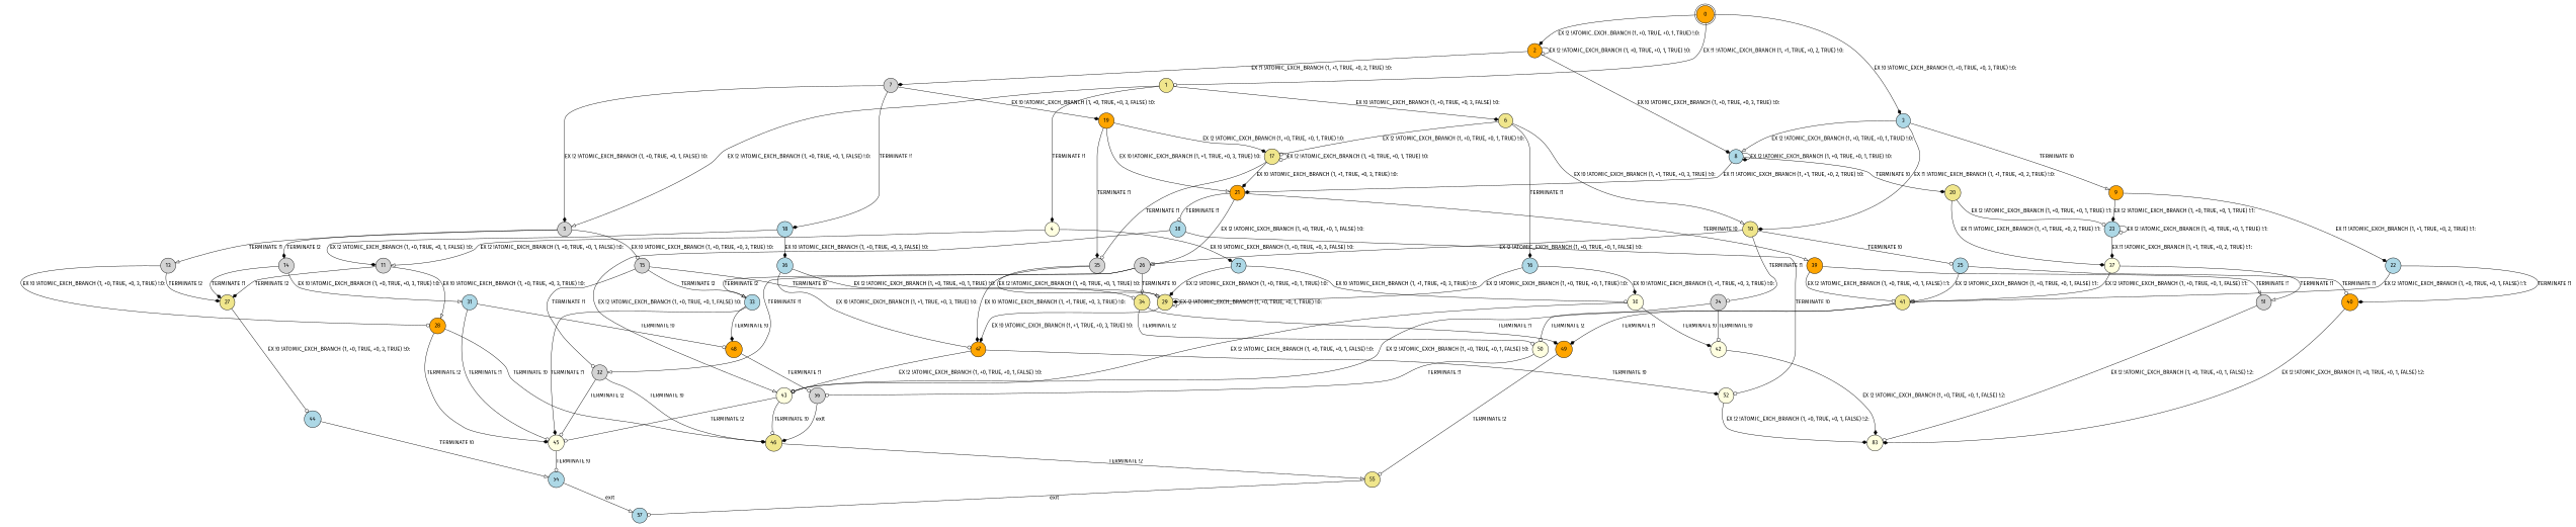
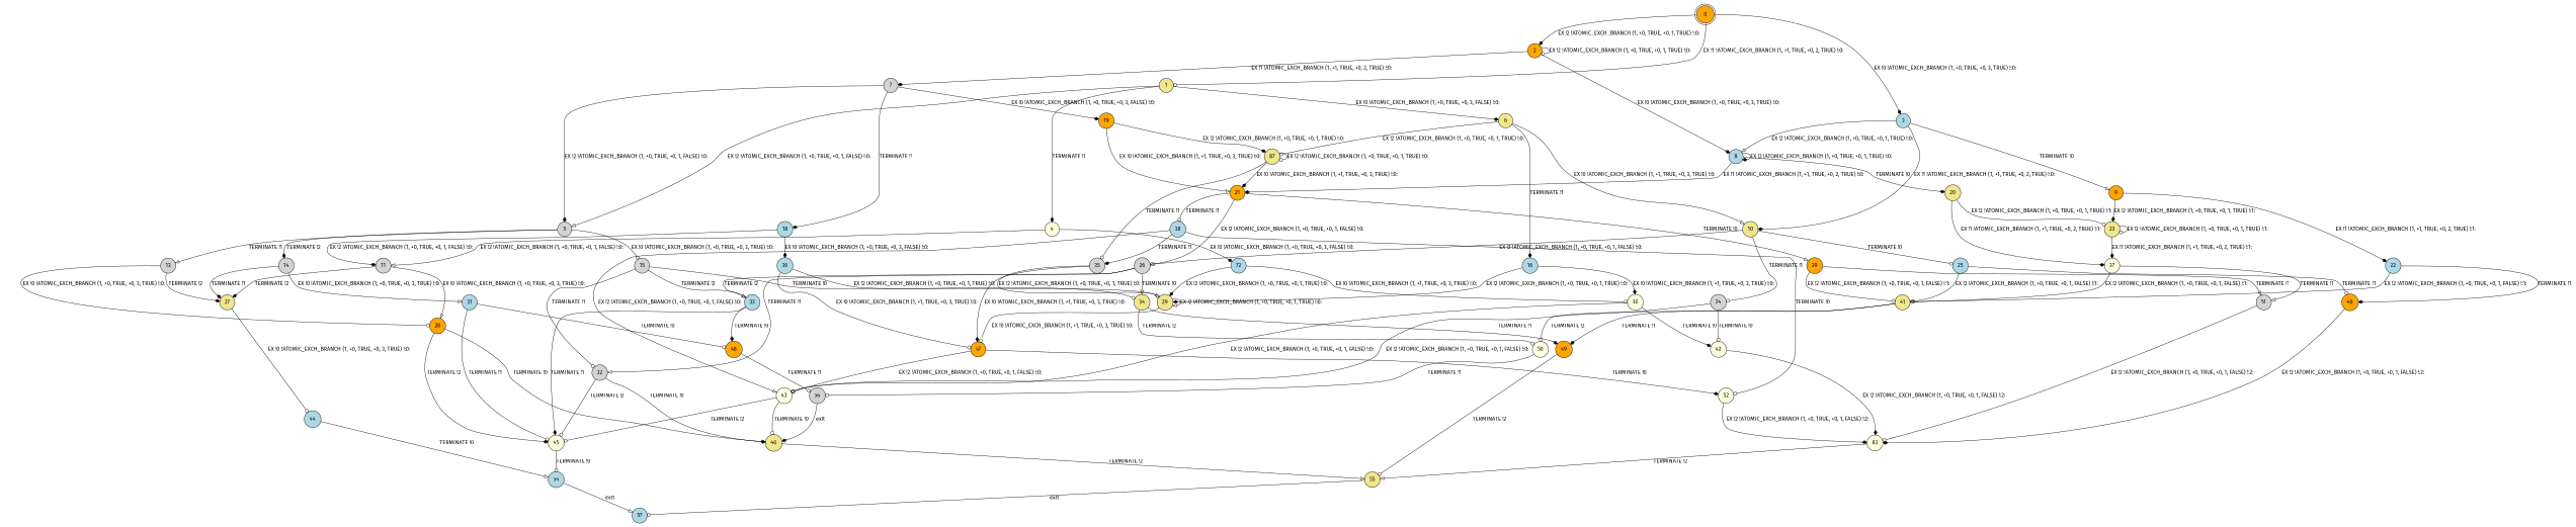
  digraph {
    fontname="Fira Sans"
    node [fillcolor=lightblue fontname="Fira Sans" shape=circle style=filled]
    edge [arrowhead=diamond fontname="Fira Sans"]
    0 [fillcolor=orange peripheries=2]
    1 [fillcolor=khaki]
    2 [fillcolor=orange]
    3
    4 [fillcolor=lightyellow]
    5 [fillcolor=lightgrey]
    6 [fillcolor=khaki]
    7 [fillcolor=lightgrey]
    8
    9 [fillcolor=orange]
    10 [fillcolor=khaki]
    11 [fillcolor=lightgrey]
    n13 [label=72]
    13 [fillcolor=lightgrey]
    14 [fillcolor=lightgrey]
    15 [fillcolor=lightgrey]
    16
-   17 [fillcolor=khaki]
+   17 [fillcolor=khaki label=87]
    18
    19 [fillcolor=orange]
    20 [fillcolor=khaki]
    21 [fillcolor=orange]
    22
-   23
+   23 [fillcolor=khaki]
    24 [fillcolor=lightgrey]
    25
    26 [fillcolor=lightgrey]
    27 [fillcolor=khaki]
    28 [fillcolor=orange]
    29 [fillcolor=khaki]
    30 [fillcolor=lightyellow]
    31
    32 [fillcolor=lightgrey]
    33
    34 [fillcolor=khaki]
    35 [fillcolor=lightgrey]
    36
    37 [fillcolor=lightyellow]
    38
    39 [fillcolor=orange]
    40 [fillcolor=orange]
    41 [fillcolor=khaki]
    42 [fillcolor=lightyellow]
    43 [fillcolor=lightyellow]
    44
    45 [fillcolor=lightyellow]
    46 [fillcolor=khaki]
    47 [fillcolor=orange]
    48 [fillcolor=orange]
    49 [fillcolor=orange]
    50 [fillcolor=lightyellow]
    51 [fillcolor=lightgrey]
    52 [fillcolor=lightyellow]
    n54 [fillcolor=lightyellow label=83]
    54
    55 [fillcolor=khaki]
    56 [fillcolor=lightgrey]
    57
    0 -> 1 [arrowhead=odot label="EX !1 !ATOMIC_EXCH_BRANCH (1, +1, TRUE, +0, 2, TRUE) !:0:"]
    0 -> 2 [label="EX !2 !ATOMIC_EXCH_BRANCH (1, +0, TRUE, +0, 1, TRUE) !:0:"]
    0 -> 3 [label="EX !0 !ATOMIC_EXCH_BRANCH (1, +0, TRUE, +0, 3, TRUE) !:0:"]
    1 -> 4 [label="TERMINATE !1"]
    1 -> 5 [arrowhead=onormal label="EX !2 !ATOMIC_EXCH_BRANCH (1, +0, TRUE, +0, 1, FALSE) !:0:"]
    1 -> 6 [label="EX !0 !ATOMIC_EXCH_BRANCH (1, +0, TRUE, +0, 3, FALSE) !:0:"]
    2 -> 2 [arrowhead=odot label="EX !2 !ATOMIC_EXCH_BRANCH (1, +0, TRUE, +0, 1, TRUE) !:0:"]
    2 -> 7 [label="EX !1 !ATOMIC_EXCH_BRANCH (1, +1, TRUE, +0, 2, TRUE) !:0:"]
    2 -> 8 [label="EX !0 !ATOMIC_EXCH_BRANCH (1, +0, TRUE, +0, 3, TRUE) !:0:"]
    3 -> 8 [arrowhead=onormal label="EX !2 !ATOMIC_EXCH_BRANCH (1, +0, TRUE, +0, 1, TRUE) !:0:"]
    3 -> 9 [arrowhead=onormal label="TERMINATE !0"]
    3 -> 10 [label="EX !1 !ATOMIC_EXCH_BRANCH (1, +1, TRUE, +0, 2, TRUE) !:0:"]
    4 -> 11 [arrowhead=onormal label="EX !2 !ATOMIC_EXCH_BRANCH (1, +0, TRUE, +0, 1, FALSE) !:0:"]
    4 -> n13 [label="EX !0 !ATOMIC_EXCH_BRANCH (1, +0, TRUE, +0, 3, FALSE) !:0:"]
    5 -> 13 [arrowhead=onormal label="TERMINATE !1"]
    5 -> 14 [label="TERMINATE !2"]
    5 -> 15 [arrowhead=odot label="EX !0 !ATOMIC_EXCH_BRANCH (1, +0, TRUE, +0, 3, TRUE) !:0:"]
    6 -> 10 [arrowhead=onormal label="EX !0 !ATOMIC_EXCH_BRANCH (1, +1, TRUE, +0, 3, TRUE) !:0:"]
    6 -> 16 [label="TERMINATE !1"]
    6 -> 17 [arrowhead=odot label="EX !2 !ATOMIC_EXCH_BRANCH (1, +0, TRUE, +0, 1, TRUE) !:0:"]
    7 -> 5 [label="EX !2 !ATOMIC_EXCH_BRANCH (1, +0, TRUE, +0, 1, FALSE) !:0:"]
    7 -> 18 [label="TERMINATE !1"]
    7 -> 19 [label="EX !0 !ATOMIC_EXCH_BRANCH (1, +0, TRUE, +0, 3, FALSE) !:0:"]
    8 -> 8 [label="EX !2 !ATOMIC_EXCH_BRANCH (1, +0, TRUE, +0, 1, TRUE) !:0:"]
    8 -> 20 [label="TERMINATE !0"]
    8 -> 21 [label="EX !1 !ATOMIC_EXCH_BRANCH (1, +1, TRUE, +0, 2, TRUE) !:0:"]
    9 -> 22 [label="EX !1 !ATOMIC_EXCH_BRANCH (1, +1, TRUE, +0, 2, TRUE) !:1:"]
    9 -> 23 [label="EX !2 !ATOMIC_EXCH_BRANCH (1, +0, TRUE, +0, 1, TRUE) !:1:"]
    10 -> 24 [arrowhead=odot label="TERMINATE !1"]
    10 -> 25 [arrowhead=odot label="TERMINATE !0"]
    10 -> 26 [arrowhead=odot label="EX !2 !ATOMIC_EXCH_BRANCH (1, +0, TRUE, +0, 1, FALSE) !:0:"]
    11 -> 27 [label="TERMINATE !2"]
    11 -> 28 [arrowhead=onormal label="EX !0 !ATOMIC_EXCH_BRANCH (1, +0, TRUE, +0, 3, TRUE) !:0:"]
    n13 -> 29 [label="EX !2 !ATOMIC_EXCH_BRANCH (1, +0, TRUE, +0, 1, TRUE) !:0:"]
    n13 -> 30 [arrowhead=odot label="EX !0 !ATOMIC_EXCH_BRANCH (1, +1, TRUE, +0, 3, TRUE) !:0:"]
    13 -> 27 [label="TERMINATE !2"]
    13 -> 28 [arrowhead=odot label="EX !0 !ATOMIC_EXCH_BRANCH (1, +0, TRUE, +0, 3, TRUE) !:0:"]
    14 -> 27 [label="TERMINATE !1"]
    14 -> 31 [arrowhead=onormal label="EX !0 !ATOMIC_EXCH_BRANCH (1, +0, TRUE, +0, 3, TRUE) !:0:"]
    15 -> 32 [arrowhead=odot label="TERMINATE !1"]
    15 -> 33 [arrowhead=onormal label="TERMINATE !2"]
    15 -> 34 [arrowhead=odot label="TERMINATE !0"]
    16 -> 29 [label="EX !2 !ATOMIC_EXCH_BRANCH (1, +0, TRUE, +0, 1, TRUE) !:0:"]
    16 -> 30 [label="EX !0 !ATOMIC_EXCH_BRANCH (1, +1, TRUE, +0, 3, TRUE) !:0:"]
    17 -> 17 [arrowhead=odot label="EX !2 !ATOMIC_EXCH_BRANCH (1, +0, TRUE, +0, 1, TRUE) !:0:"]
    17 -> 21 [label="EX !0 !ATOMIC_EXCH_BRANCH (1, +1, TRUE, +0, 3, TRUE) !:0:"]
    17 -> 35 [arrowhead=odot label="TERMINATE !1"]
    18 -> 11 [label="EX !2 !ATOMIC_EXCH_BRANCH (1, +0, TRUE, +0, 1, FALSE) !:0:"]
    18 -> 36 [label="EX !0 !ATOMIC_EXCH_BRANCH (1, +0, TRUE, +0, 3, FALSE) !:0:"]
    19 -> 17 [label="EX !2 !ATOMIC_EXCH_BRANCH (1, +0, TRUE, +0, 1, TRUE) !:0:"]
    19 -> 21 [arrowhead=onormal label="EX !0 !ATOMIC_EXCH_BRANCH (1, +1, TRUE, +0, 3, TRUE) !:0:"]
-   19 -> 35 [label="TERMINATE !1"]
+   38 -> 35 [label="TERMINATE !1"]
    20 -> 23 [arrowhead=odot label="EX !2 !ATOMIC_EXCH_BRANCH (1, +0, TRUE, +0, 1, TRUE) !:1:"]
    20 -> 37 [label="EX !1 !ATOMIC_EXCH_BRANCH (1, +1, TRUE, +0, 2, TRUE) !:1:"]
    21 -> 26 [arrowhead=onormal label="EX !2 !ATOMIC_EXCH_BRANCH (1, +0, TRUE, +0, 1, FALSE) !:0:"]
    21 -> 38 [arrowhead=odot label="TERMINATE !1"]
    21 -> 39 [arrowhead=onormal label="TERMINATE !0"]
    22 -> 40 [label="TERMINATE !1"]
    22 -> 41 [arrowhead=onormal label="EX !2 !ATOMIC_EXCH_BRANCH (1, +0, TRUE, +0, 1, FALSE) !:1:"]
    23 -> 23 [arrowhead=odot label="EX !2 !ATOMIC_EXCH_BRANCH (1, +0, TRUE, +0, 1, TRUE) !:1:"]
    23 -> 37 [label="EX !1 !ATOMIC_EXCH_BRANCH (1, +1, TRUE, +0, 2, TRUE) !:1:"]
    24 -> 42 [arrowhead=odot label="TERMINATE !0"]
    24 -> 43 [arrowhead=odot label="EX !2 !ATOMIC_EXCH_BRANCH (1, +0, TRUE, +0, 1, FALSE) !:0:"]
    25 -> 40 [arrowhead=odot label="TERMINATE !1"]
    25 -> 41 [arrowhead=onormal label="EX !2 !ATOMIC_EXCH_BRANCH (1, +0, TRUE, +0, 1, FALSE) !:1:"]
    26 -> 32 [arrowhead=onormal label="TERMINATE !1"]
    26 -> 33 [arrowhead=onormal label="TERMINATE !2"]
    26 -> 34 [arrowhead=onormal label="TERMINATE !0"]
    27 -> 44 [arrowhead=odot label="EX !0 !ATOMIC_EXCH_BRANCH (1, +0, TRUE, +0, 3, TRUE) !:0:"]
    28 -> 45 [label="TERMINATE !2"]
    28 -> 46 [arrowhead=onormal label="TERMINATE !0"]
    29 -> 29 [arrowhead=onormal label="EX !2 !ATOMIC_EXCH_BRANCH (1, +0, TRUE, +0, 1, TRUE) !:0:"]
-   29 -> 47 [label="EX !0 !ATOMIC_EXCH_BRANCH (1, +1, TRUE, +0, 3, TRUE) !:0:"]
+   29 -> 47 [arrowhead=odot label="EX !0 !ATOMIC_EXCH_BRANCH (1, +1, TRUE, +0, 3, TRUE) !:0:"]
    30 -> 42 [label="TERMINATE !0"]
    30 -> 43 [arrowhead=odot label="EX !2 !ATOMIC_EXCH_BRANCH (1, +0, TRUE, +0, 1, FALSE) !:0:"]
    31 -> 45 [arrowhead=odot label="TERMINATE !1"]
    31 -> 48 [arrowhead=odot label="TERMINATE !0"]
    32 -> 45 [arrowhead=odot label="TERMINATE !2"]
    32 -> 46 [label="TERMINATE !0"]
    33 -> 45 [label="TERMINATE !1"]
    33 -> 48 [label="TERMINATE !0"]
    34 -> 49 [label="TERMINATE !1"]
    34 -> 50 [arrowhead=odot label="TERMINATE !2"]
    35 -> 29 [arrowhead=odot label="EX !2 !ATOMIC_EXCH_BRANCH (1, +0, TRUE, +0, 1, TRUE) !:0:"]
    35 -> 47 [label="EX !0 !ATOMIC_EXCH_BRANCH (1, +1, TRUE, +0, 3, TRUE) !:0:"]
    36 -> 29 [arrowhead=onormal label="EX !2 !ATOMIC_EXCH_BRANCH (1, +0, TRUE, +0, 1, TRUE) !:0:"]
    36 -> 47 [arrowhead=odot label="EX !0 !ATOMIC_EXCH_BRANCH (1, +1, TRUE, +0, 3, TRUE) !:0:"]
    37 -> 41 [arrowhead=odot label="EX !2 !ATOMIC_EXCH_BRANCH (1, +0, TRUE, +0, 1, FALSE) !:1:"]
    37 -> 51 [arrowhead=onormal label="TERMINATE !1"]
    38 -> 43 [arrowhead=onormal label="EX !2 !ATOMIC_EXCH_BRANCH (1, +0, TRUE, +0, 1, FALSE) !:0:"]
    38 -> 52 [arrowhead=odot label="TERMINATE !0"]
    39 -> 41 [arrowhead=odot label="EX !2 !ATOMIC_EXCH_BRANCH (1, +0, TRUE, +0, 1, FALSE) !:1:"]
    39 -> 51 [arrowhead=onormal label="TERMINATE !1"]
    40 -> n54 [label="EX !2 !ATOMIC_EXCH_BRANCH (1, +0, TRUE, +0, 1, FALSE) !:2:"]
    41 -> 49 [label="TERMINATE !1"]
    41 -> 50 [arrowhead=odot label="TERMINATE !2"]
    42 -> n54 [label="EX !2 !ATOMIC_EXCH_BRANCH (1, +0, TRUE, +0, 1, FALSE) !:2:"]
    43 -> 45 [arrowhead=odot label="TERMINATE !2"]
    43 -> 46 [arrowhead=odot label="TERMINATE !0"]
    44 -> 54 [arrowhead=onormal label="TERMINATE !0"]
    45 -> 54 [arrowhead=odot label="TERMINATE !0"]
    46 -> 55 [arrowhead=onormal label="TERMINATE !2"]
    47 -> 43 [arrowhead=odot label="EX !2 !ATOMIC_EXCH_BRANCH (1, +0, TRUE, +0, 1, FALSE) !:0:"]
    47 -> 52 [label="TERMINATE !0"]
    48 -> 56 [arrowhead=odot label="TERMINATE !1"]
    49 -> 55 [arrowhead=odot label="TERMINATE !2"]
    50 -> 56 [arrowhead=odot label="TERMINATE !1"]
    51 -> n54 [arrowhead=odot label="EX !2 !ATOMIC_EXCH_BRANCH (1, +0, TRUE, +0, 1, FALSE) !:2:"]
    52 -> n54 [label="EX !2 !ATOMIC_EXCH_BRANCH (1, +0, TRUE, +0, 1, FALSE) !:2:"]
+   n54 -> 55 [arrowhead=onormal label="TERMINATE !2"]
    54 -> 57 [arrowhead=onormal label=exit]
    55 -> 57 [arrowhead=odot label=exit]
    56 -> 46 [label=exit]
  }
